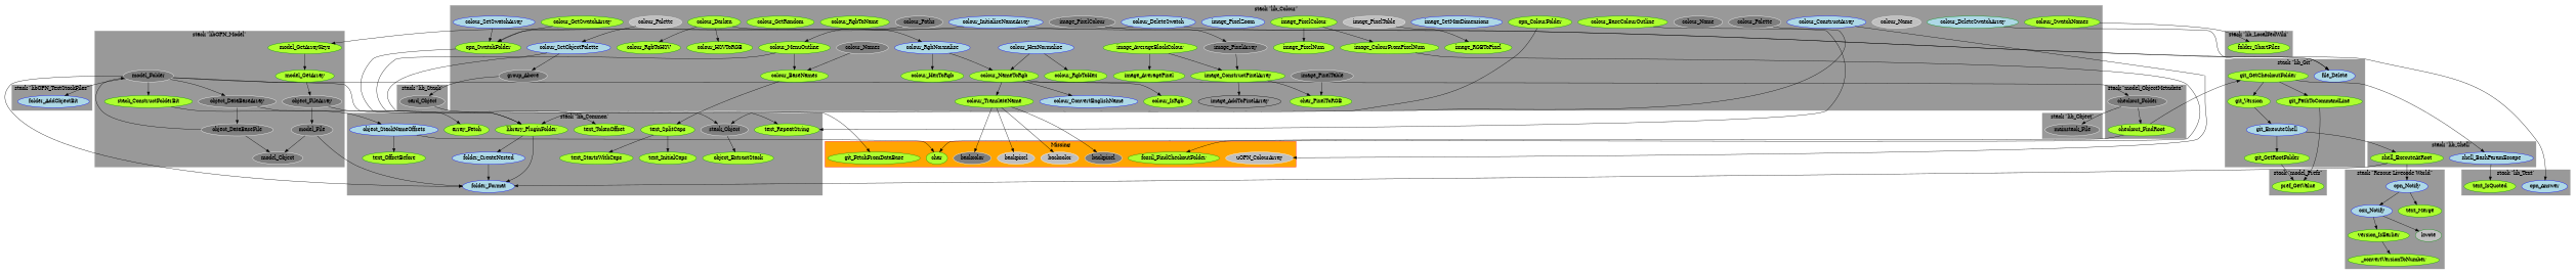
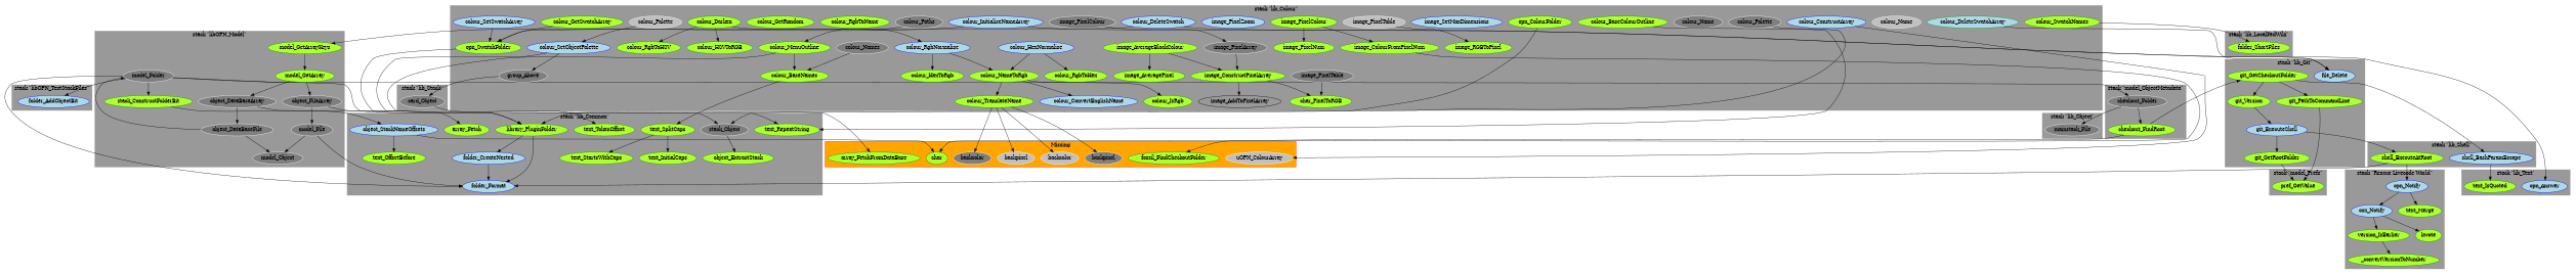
  digraph {
    clusterrank=true
    node [color=Green4 fillcolor=GreenYellow style=filled]
    n1 [color=white fillcolor=grey label=colour_Palette]
    n2 [color=white fillcolor=grey label=backpixel]
    n3 [color=white fillcolor=grey label=uOPN_ColourArray]
    n4 [color=white fillcolor=grey label=image_PixelTable]
    n5 [color=white fillcolor=grey label=colour_Name]
    n6 [color=white fillcolor=grey label=backcolor]
    n7 [label=image_AddToPixelArray color="" fillcolor="" style=""]
    n8 [color=white fillcolor=grey50 label=model_Folder]
    n9 [color=white fillcolor=grey50 label=object_FileArray]
    n10 [color=white fillcolor=grey50 label=colour_Palette]
    n11 [color=white fillcolor=grey50 label=model_Object]
    n12 [color=white fillcolor=grey50 label=image_PixelColour]
    n13 [color=white fillcolor=grey50 label=colour_Names]
    n14 [color=white fillcolor=grey50 label=card_Object]
    n15 [color=white fillcolor=grey50 label=backpixel]
    n16 [color=white fillcolor=grey50 label=checkout_Folder]
    n17 [color=white fillcolor=grey50 label=group_Above]
    n18 [color=white fillcolor=grey50 label=colour_Name]
    n19 [color=white fillcolor=grey50 label=stack_Object]
    n20 [color=white fillcolor=grey50 label=object_DataBaseFile]
    n21 [color=white fillcolor=grey50 label=mainstack_File]
    n22 [color=white fillcolor=grey50 label=model_File]
    n23 [color=white fillcolor=grey50 label=object_DataBaseArray]
    n24 [color=white fillcolor=grey50 label=backcolor]
    n25 [color=white fillcolor=grey50 label=image_PixelArray]
    n26 [color=white fillcolor=grey50 label=image_PixelTable]
    n27 [color=white fillcolor=grey50 label=colour_Paths]
    n28 [color=Blue fillcolor=LightBlue label=file_Delete]
    n29 [color=Blue fillcolor=LightBlue label=colour_DeleteSwatch]
    n30 [color=Blue fillcolor=LightBlue label=image_SetMaxDimensions]
    n31 [color=Blue fillcolor=LightBlue label=colour_ConvertEnglishName]
    n32 [color=Blue fillcolor=LightBlue label=colour_SetSwatchArray]
    n33 [color=Blue fillcolor=LightBlue label=object_StackNameOffsets]
    n34 [fillcolor=LightBlue label=colour_DeleteSwatchArray]
    n35 [color=Blue fillcolor=LightBlue label=colour_HexNormalise]
    n36 [color=Blue fillcolor=LightBlue label=shell_BashParamEscape]
    n37 [color=Blue fillcolor=LightBlue label=opn_Answer]
    n38 [color=Blue fillcolor=LightBlue label=image_PixelZoom]
    n39 [color=Blue fillcolor=LightBlue label=folder_CreateNested]
    n40 [color=Blue fillcolor=LightBlue label=colour_SetObjectPalette]
    n41 [color=Blue fillcolor=LightBlue label=colour_ConstructArray]
    n42 [color=Blue fillcolor=LightBlue label=colour_RgbNormalise]
    n43 [color=Blue fillcolor=LightBlue label=osx_Notify]
    n44 [color=Blue fillcolor=LightBlue label=folder_AddObjectBit]
    n45 [color=Blue fillcolor=LightBlue label=git_ExecuteShell]
    n46 [color=Blue fillcolor=LightBlue label=colour_InitialiseNameArray]
    n47 [color=Blue fillcolor=LightBlue label=folder_Format]
    n48 [color=Blue fillcolor=LightBlue label=opn_Notify]
    n49 [label=text_TokenOffset]
    n50 [label=colour_BaseNames]
    n51 [label=image_PixelColour]
    n52 [label=text_SplitCaps]
    n53 [label=git_PathToCommandLine]
    n54 [label=colour_NameToRgb]
    n55 [label=opn_ColourFolder]
    n56 [label=image_PixelNum]
    n57 [label=colour_IsRgb]
-   n58 [label=git_FetchFromDataBase]
+   n58 [label=array_FetchFromDataBase]
    n59 [label=char]
    n60 [label=colour_RgbToHSV]
    n61 [label=model_GetArrayKeys]
    n62 [label=image_AverageBlockColour]
    n63 [label=colour_TranslateName]
    n64 [label=stack_ConstructFolderBit]
    n65 [label=text_Merge]
    n66 [label=git_GetCheckoutFolder]
    n67 [label=colour_RgbToName]
    n68 [label=colour_HSVToRGB]
    n69 [label=text_IsQuoted]
    n70 [label=image_AveragePixel]
    n71 [label=colour_RgbToHex]
    n72 [label=image_RGBToPixel]
    n73 [label=colour_GetRandom]
    n74 [label=fossil_FindCheckoutFolder]
    n75 [label=_convertVersionToNumber]
    n76 [label=text_StartsWithCaps]
    n77 [label=colour_SwatchNames]
    n78 [label=char_PixelToRGB]
    n79 [label=object_ExtractStack]
    n80 [label=colour_BaseColourOutline]
    n81 [label=text_OffsetBefore]
    n82 [label=colour_HexToRgb]
    n83 [label=colour_Darken]
    n84 [label=pref_GetValue]
    n85 [label=library_PluginFolder]
    n86 [label=image_ConstructPixelArray]
    n87 [label=checkout_FindRoot]
    n88 [label=version_IsEarlier]
    n89 [label=colour_MenuOutline]
    n90 [label=text_InitialCaps]
    n91 [label=array_Fetch]
    n92 [label=git_Version]
-   n93 [fillcolor=grey label=kwote]
+   n93 [label=kwote]
    n94 [label=folder_ShortFiles]
    n95 [label=opn_SwatchFolder]
    n96 [label=git_GetRootFolder]
    n97 [label=model_GetArray]
    n98 [label=text_RepeatString]
    n99 [label=colour_GetSwatchArray]
    n100 [label=shell_ExecuteAtRoot]
    n101 [label=image_ColourFromPixelNum]
    subgraph sub_1 {
      n1
      n2
      n3
      n4
      n5
      n6
    }
    subgraph sub_2 {
      n7
    }
    subgraph sub_3 {
      n8
      n9
      n10
      n11
      n12
      n13
      n14
      n15
      n16
      n17
      n18
      n19
      n20
      n21
      n22
      n23
      n24
      n25
      n26
      n27
    }
    subgraph sub_4 {
      n28
      n29
      n30
      n31
      n32
      n33
      n34
      n35
      n36
      n37
      n38
      n39
      n40
      n41
      n42
      n43
      n44
      n45
      n46
      n47
      n48
    }
    subgraph sub_5 {
      n49
      n50
      n51
      n52
      n53
      n54
      n55
      n56
      n57
      n58
      n59
      n60
      n61
      n62
      n63
      n64
      n65
      n66
      n67
      n68
      n69
      n70
      n71
      n72
      n73
      n74
      n75
      n76
      n77
      n78
      n79
      n80
      n81
      n82
      n83
      n84
      n85
      n86
      n87
      n88
      n89
      n90
      n91
      n92
      n93
      n94
      n95
      n96
      n97
      n98
      n99
      n100
      n101
    }
    subgraph cluster_6 {
      color=red
      fillcolor=orange
      label=Missing
      style=filled
      n2
      n3
      n6
      n15
      n24
      n58
      n59
      n74
    }
    subgraph cluster_7 {
      color=grey60
      fillcolor=grey60
      label="stack \"lib_Colour\""
      style=filled
      n1
      n4
      n5
      n7
      n10
      n12
      n13
      n17
      n18
      n25
      n26
      n27
      n29
      n30
      n31
      n32
      n34
      n35
      n38
      n40
      n41
      n42
      n46
      n50
      n51
      n54
      n55
      n56
      n57
      n60
      n62
      n63
      n67
      n68
      n70
      n71
      n72
      n73
      n77
      n78
      n80
      n82
      n83
      n86
      n89
      n95
      n99
      n101
    }
    subgraph cluster_8 {
      color=grey60
      fillcolor=grey60
      label="stack \"lib_Common\""
      style=filled
      n19
      n33
      n39
      n47
      n49
      n52
      n76
      n79
      n81
      n85
      n90
      n91
      n98
    }
    subgraph cluster_9 {
      color=grey60
      fillcolor=grey60
      label="stack \"lib_Git\""
      style=filled
      n28
      n45
      n53
      n66
      n92
      n96
    }
    subgraph cluster_10 {
      color=grey60
      fillcolor=grey60
      label="stack \"lib_LocalFedWiki\""
      style=filled
      n94
    }
    subgraph cluster_11 {
      color=grey60
      fillcolor=grey60
      label="stack \"lib_Object\""
      style=filled
      n21
    }
    subgraph cluster_12 {
      color=grey60
      fillcolor=grey60
      label="stack \"lib_Shell\""
      style=filled
      n36
      n100
    }
    subgraph cluster_13 {
      color=grey60
      fillcolor=grey60
      label="stack \"lib_Stack\""
      style=filled
      n14
    }
    subgraph cluster_14 {
      color=grey60
      fillcolor=grey60
      label="stack \"lib_Text\""
      style=filled
      n37
      n69
    }
    subgraph cluster_15 {
      color=grey60
      fillcolor=grey60
      label="stack \"libOPN_Model\""
      style=filled
      n8
      n9
      n11
      n20
      n22
      n23
      n61
      n64
      n97
    }
    subgraph cluster_16 {
      color=grey60
      fillcolor=grey60
      label="stack \"libOPN_TextStackFiles\""
      style=filled
      n44
    }
    subgraph cluster_17 {
      color=grey60
      fillcolor=grey60
      label="stack \"model_ObjectMetadata\""
      style=filled
      n16
      n87
    }
    subgraph cluster_18 {
      color=grey60
      fillcolor=grey60
      label="stack \"model_Prefs\""
      style=filled
      n84
    }
    subgraph cluster_19 {
      color=grey60
      fillcolor=grey60
      label="stack \"Rescue Livecode World\""
      style=filled
      n43
      n48
      n65
      n75
      n88
      n93
    }
    n1 -> n40
    n4 -> n72
    n8 -> n16
    n8 -> n44
    n8 -> n47
    n8 -> n64
    n8 -> n85
    n9 -> n22
    n9 -> n91
    n10 -> n19
    n12 -> n25
    n13 -> n50
    n14 -> n49
    n16 -> n21
    n16 -> n87
    n17 -> n14
    n19 -> n79
    n20 -> n8
    n20 -> n11
    n22 -> n11
    n22 -> n47
    n23 -> n20
    n23 -> n58
    n25 -> n86
    n26 -> n78
    n27 -> n89
    n29 -> n28
    n29 -> n95
    n32 -> n95
    n33 -> n59
    n33 -> n81
    n34 -> n28
    n35 -> n54
    n35 -> n71
    n36 -> n69
    n39 -> n47
    n40 -> n17
    n40 -> n19
    n41 -> n3
    n42 -> n54
    n42 -> n82
    n43 -> n88
    n43 -> n93
    n45 -> n96
    n45 -> n100
    n46 -> n37
    n46 -> n61
    n48 -> n43
    n48 -> n65
    n50 -> n52
    n51 -> n56
    n51 -> n101
    n52 -> n76
    n52 -> n90
    n53 -> n84
    n54 -> n31
    n54 -> n57
    n54 -> n63
    n55 -> n85
    n61 -> n97
    n62 -> n70
    n62 -> n86
    n63 -> n2
    n63 -> n6
    n63 -> n15
    n63 -> n24
    n64 -> n33
    n66 -> n36
    n66 -> n53
    n66 -> n92
    n77 -> n94
    n80 -> n98
    n83 -> n42
    n83 -> n60
    n83 -> n68
    n85 -> n39
    n85 -> n47
    n86 -> n7
    n86 -> n78
    n87 -> n66
    n87 -> n74
    n88 -> n75
    n89 -> n50
    n89 -> n98
    n92 -> n45
    n95 -> n85
    n96 -> n84
    n97 -> n9
-   n8 -> n23
+   n97 -> n23
    n99 -> n95
    n100 -> n47
    n100 -> n48
    n101 -> n59
  }
